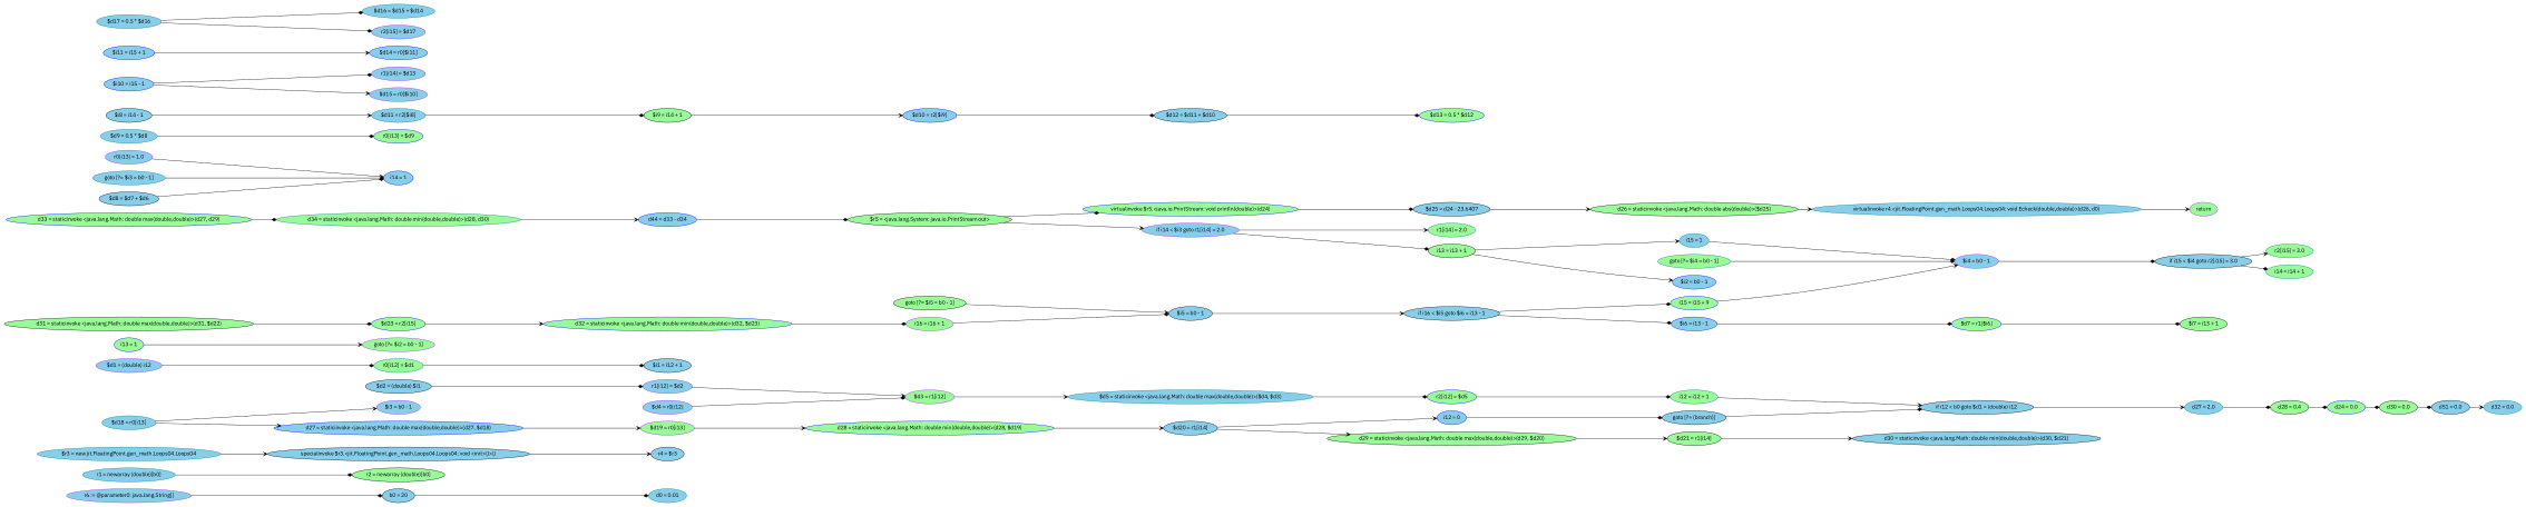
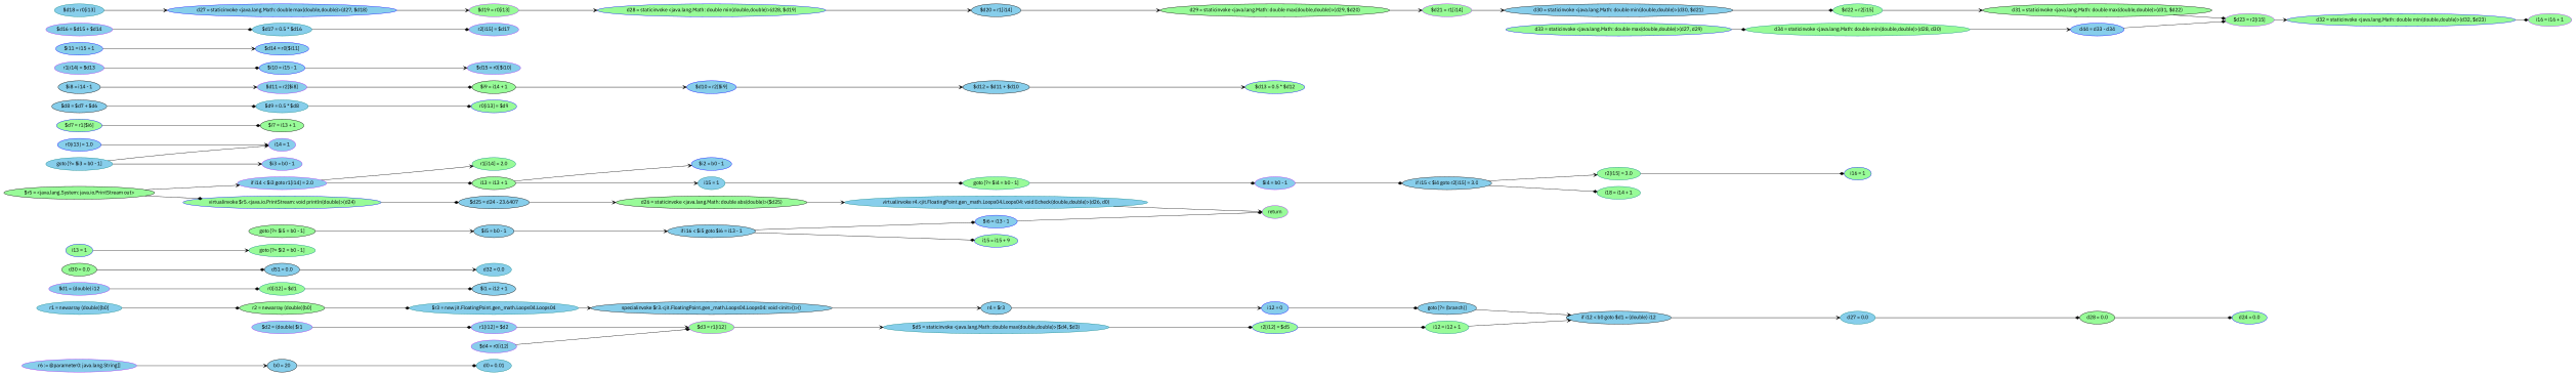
  digraph {
    fontname="IBM Plex Sans"
    rankdir=LR
    node [color=black fillcolor=skyblue fontname="IBM Plex Sans" style=filled]
    edge [arrowhead=diamond fontname="IBM Plex Sans"]
    "r6 := @parameter0: java.lang.String[]" [color=purple]
    n2 [label="b0 = 20"]
    "d0 = 0.01" [color=teal]
    "r1 = newarray (double)[b0]" [color=teal]
    "r2 = newarray (double)[b0]" [fillcolor=palegreen]
    "$r3 = new jit.FloatingPoint.gen_math.Loops04.Loops04" [color=teal]
    "specialinvoke $r3.<jit.FloatingPoint.gen_math.Loops04.Loops04: void <init>()>()"
    "r4 = $r3"
    "i12 = 0" [color=blue]
    "goto [?= (branch)]"
    "if i12 < b0 goto $d1 = (double) i12"
-   "d27 = 0.0" [color=teal label="d27 = 2.0"]
+   "d27 = 0.0" [color=teal]
    "$d1 = (double) i12" [color=purple]
    "r0[i12] = $d1" [color=teal fillcolor=palegreen]
    "$i1 = i12 + 1"
    "r1[i12] = $d2" [color=purple]
-   "$d2 = (double) $i1"
+   "$d2 = (double) $i1" [color=purple]
    "$d3 = r1[i12]" [color=purple fillcolor=palegreen]
    "$d4 = r0[i12]" [color=purple]
    "$d5 = staticinvoke <java.lang.Math: double max(double,double)>($d4, $d3)" [color=teal]
    "r2[i12] = $d5" [color=blue fillcolor=palegreen]
    "i12 = i12 + 1" [color=teal fillcolor=palegreen]
-   "d28 = 0.0" [fillcolor=palegreen label="d28 = 0.4"]
+   "d28 = 0.0" [fillcolor=palegreen]
    n24 [color=blue fillcolor=palegreen label="d24 = 0.0"]
    "d30 = 0.0" [fillcolor=palegreen]
    n26 [label="d51 = 0.0"]
    "d32 = 0.0" [color=teal]
    "i13 = 1" [color=blue fillcolor=palegreen]
-   "goto [?= $i2 = b0 - 1]" [color=purple fillcolor=palegreen]
+   "goto [?= $i2 = b0 - 1]" [color=teal fillcolor=palegreen]
    "$i2 = b0 - 1" [color=blue]
-   "r0[i13] = 1.0" [color=purple]
-   "i14 = 1" [color=blue]
+   "r0[i13] = 1.0" [color=blue]
+   "i14 = 1" [color=purple]
    "goto [?= $i3 = b0 - 1]" [color=teal]
    "$i3 = b0 - 1" [color=purple]
    "r1[i14] = 2.0" [color=teal fillcolor=palegreen]
    "i15 = 1" [color=teal]
    "goto [?= $i4 = b0 - 1]" [color=teal fillcolor=palegreen]
    "$i4 = b0 - 1" [color=purple]
    "if i15 < $i4 goto r2[i15] = 3.0"
    "r2[i15] = 3.0" [color=teal fillcolor=palegreen]
+   "i16 = 1" [color=blue fillcolor=palegreen]
    "goto [?= $i5 = b0 - 1]" [fillcolor=palegreen]
    "$i5 = b0 - 1"
    "if i16 < $i5 goto $i6 = i13 - 1"
    "$i6 = i13 - 1" [color=blue]
    "$d7 = r1[$i6]" [color=blue fillcolor=palegreen]
    "$i7 = i13 + 1" [fillcolor=palegreen]
    "$d9 = 0.5 * $d8" [color=teal]
    "$d8 = $d7 + $d6"
    "r0[i13] = $d9" [color=blue fillcolor=palegreen]
-   "$d11 = r2[$i8]" [color=teal]
+   "$d11 = r2[$i8]" [color=purple]
    "$i8 = i14 - 1"
    "$i9 = i14 + 1" [fillcolor=palegreen]
    "$d10 = r2[$i9]" [color=blue]
    "$d12 = $d11 + $d10"
    "$d13 = 0.5 * $d12" [color=blue fillcolor=palegreen]
    "r1[i14] = $d13" [color=purple]
    "$i10 = i15 - 1" [color=blue]
    "$d15 = r0[$i10]" [color=purple]
    "$i11 = i15 + 1" [color=blue]
    "$d14 = r0[$i11]" [color=blue]
-   "$d16 = $d15 + $d14" [color=teal]
+   "$d16 = $d15 + $d14" [color=purple]
    "$d17 = 0.5 * $d16" [color=teal]
    "r2[i15] = $d17" [color=purple]
    "$d18 = r0[i13]" [color=teal]
    "d27 = staticinvoke <java.lang.Math: double max(double,double)>(d27, $d18)" [color=blue]
    "$d19 = r0[i13]" [color=purple fillcolor=palegreen]
    "d28 = staticinvoke <java.lang.Math: double min(double,double)>(d28, $d19)" [color=blue fillcolor=palegreen]
    "$d20 = r1[i14]"
    "d29 = staticinvoke <java.lang.Math: double max(double,double)>(d29, $d20)" [fillcolor=palegreen]
-   "$d21 = r1[i14]" [fillcolor=palegreen]
+   "$d21 = r1[i14]" [color=purple fillcolor=palegreen]
    "d30 = staticinvoke <java.lang.Math: double min(double,double)>(d30, $d21)"
+   "$d22 = r2[i15]" [color=teal fillcolor=palegreen]
    "d31 = staticinvoke <java.lang.Math: double max(double,double)>(d31, $d22)" [fillcolor=palegreen]
-   "$d23 = r2[i15]" [color=blue fillcolor=palegreen]
+   "$d23 = r2[i15]" [color=purple fillcolor=palegreen]
    "d32 = staticinvoke <java.lang.Math: double min(double,double)>(d32, $d23)" [color=blue fillcolor=palegreen]
    "i16 = i16 + 1" [color=purple fillcolor=palegreen]
    n78 [color=blue fillcolor=palegreen label="i15 = i15 + 9"]
-   "i14 = i14 + 1" [color=teal fillcolor=palegreen]
+   "i14 = i14 + 1" [color=teal fillcolor=palegreen label="i18 = i14 + 1"]
    "if i14 < $i3 goto r1[i14] = 2.0" [color=purple]
    "i13 = i13 + 1" [fillcolor=palegreen]
    "d33 = staticinvoke <java.lang.Math: double max(double,double)>(d27, d29)" [color=blue fillcolor=palegreen]
    "d34 = staticinvoke <java.lang.Math: double min(double,double)>(d28, d30)" [color=teal fillcolor=palegreen]
    n84 [color=blue label="d44 = d33 - d34"]
    "$r5 = <java.lang.System: java.io.PrintStream out>" [fillcolor=palegreen]
    "virtualinvoke $r5.<java.io.PrintStream: void println(double)>(d24)" [color=blue fillcolor=palegreen]
    "$d25 = d24 - 23.6407"
    "d26 = staticinvoke <java.lang.Math: double abs(double)>($d25)" [fillcolor=palegreen]
    "virtualinvoke r4.<jit.FloatingPoint.gen_math.Loops04.Loops04: void Echeck(double,double)>(d26, d0)" [color=teal]
    return [color=purple fillcolor=palegreen]
-   "r6 := @parameter0: java.lang.String[]" -> n2
+   "r6 := @parameter0: java.lang.String[]" -> n2 [arrowhead=vee]
    n2 -> "d0 = 0.01"
    "r1 = newarray (double)[b0]" -> "r2 = newarray (double)[b0]"
+   "r2 = newarray (double)[b0]" -> "$r3 = new jit.FloatingPoint.gen_math.Loops04.Loops04"
    "$r3 = new jit.FloatingPoint.gen_math.Loops04.Loops04" -> "specialinvoke $r3.<jit.FloatingPoint.gen_math.Loops04.Loops04: void <init>()>()" [arrowhead=vee]
    "specialinvoke $r3.<jit.FloatingPoint.gen_math.Loops04.Loops04: void <init>()>()" -> "r4 = $r3" [arrowhead=vee]
-   "$d20 = r1[i14]" -> "i12 = 0" [arrowhead=vee]
+   "r4 = $r3" -> "i12 = 0" [arrowhead=vee]
    "i12 = 0" -> "goto [?= (branch)]"
-   "goto [?= (branch)]" -> "if i12 < b0 goto $d1 = (double) i12"
+   "goto [?= (branch)]" -> "if i12 < b0 goto $d1 = (double) i12" [arrowhead=vee]
    "if i12 < b0 goto $d1 = (double) i12" -> "d27 = 0.0" [arrowhead=vee]
    "d27 = 0.0" -> "d28 = 0.0"
    "$d1 = (double) i12" -> "r0[i12] = $d1"
    "r0[i12] = $d1" -> "$i1 = i12 + 1"
    "r1[i12] = $d2" -> "$d3 = r1[i12]" [arrowhead=vee]
    "$d2 = (double) $i1" -> "r1[i12] = $d2"
    "$d3 = r1[i12]" -> "$d5 = staticinvoke <java.lang.Math: double max(double,double)>($d4, $d3)" [arrowhead=vee]
    "$d4 = r0[i12]" -> "$d3 = r1[i12]"
    "$d5 = staticinvoke <java.lang.Math: double max(double,double)>($d4, $d3)" -> "r2[i12] = $d5"
    "r2[i12] = $d5" -> "i12 = i12 + 1"
    "i12 = i12 + 1" -> "if i12 < b0 goto $d1 = (double) i12" [arrowhead=vee]
    "d28 = 0.0" -> n24
-   n24 -> "d30 = 0.0"
    "d30 = 0.0" -> n26
    n26 -> "d32 = 0.0" [arrowhead=vee]
    "i13 = 1" -> "goto [?= $i2 = b0 - 1]" [arrowhead=vee]
    "r0[i13] = 1.0" -> "i14 = 1" [arrowhead=vee]
    "goto [?= $i3 = b0 - 1]" -> "i14 = 1" [arrowhead=vee]
-   "$d18 = r0[i13]" -> "$i3 = b0 - 1" [arrowhead=vee]
-   "i15 = 1" -> "$i4 = b0 - 1"
+   "goto [?= $i3 = b0 - 1]" -> "$i3 = b0 - 1" [arrowhead=vee]
+   "i15 = 1" -> "goto [?= $i4 = b0 - 1]"
    "goto [?= $i4 = b0 - 1]" -> "$i4 = b0 - 1"
    "$i4 = b0 - 1" -> "if i15 < $i4 goto r2[i15] = 3.0"
    "if i15 < $i4 goto r2[i15] = 3.0" -> "r2[i15] = 3.0" [arrowhead=vee]
    "if i15 < $i4 goto r2[i15] = 3.0" -> "i14 = i14 + 1"
+   "r2[i15] = 3.0" -> "i16 = 1"
    "goto [?= $i5 = b0 - 1]" -> "$i5 = b0 - 1" [arrowhead=vee]
    "$i5 = b0 - 1" -> "if i16 < $i5 goto $i6 = i13 - 1" [arrowhead=vee]
    "if i16 < $i5 goto $i6 = i13 - 1" -> "$i6 = i13 - 1"
    "if i16 < $i5 goto $i6 = i13 - 1" -> n78
-   "$i6 = i13 - 1" -> "$d7 = r1[$i6]"
+   "$i6 = i13 - 1" -> return
    "$d7 = r1[$i6]" -> "$i7 = i13 + 1"
    "$d9 = 0.5 * $d8" -> "r0[i13] = $d9"
-   "$d8 = $d7 + $d6" -> "i14 = 1"
+   "$d8 = $d7 + $d6" -> "$d9 = 0.5 * $d8"
    "$d11 = r2[$i8]" -> "$i9 = i14 + 1"
    "$i8 = i14 - 1" -> "$d11 = r2[$i8]" [arrowhead=vee]
    "$i9 = i14 + 1" -> "$d10 = r2[$i9]" [arrowhead=vee]
-   "$d10 = r2[$i9]" -> "$d12 = $d11 + $d10"
-   "$d12 = $d11 + $d10" -> "$d13 = 0.5 * $d12"
-   "$i10 = i15 - 1" -> "r1[i14] = $d13"
+   "$d10 = r2[$i9]" -> "$d12 = $d11 + $d10" [arrowhead=vee]
+   "$d12 = $d11 + $d10" -> "$d13 = 0.5 * $d12" [arrowhead=vee]
+   "r1[i14] = $d13" -> "$i10 = i15 - 1"
    "$i10 = i15 - 1" -> "$d15 = r0[$i10]" [arrowhead=vee]
    "$i11 = i15 + 1" -> "$d14 = r0[$i11]" [arrowhead=vee]
-   "$d17 = 0.5 * $d16" -> "$d16 = $d15 + $d14"
+   "$d16 = $d15 + $d14" -> "$d17 = 0.5 * $d16"
    "$d17 = 0.5 * $d16" -> "r2[i15] = $d17"
    "$d18 = r0[i13]" -> "d27 = staticinvoke <java.lang.Math: double max(double,double)>(d27, $d18)" [arrowhead=vee]
    "d27 = staticinvoke <java.lang.Math: double max(double,double)>(d27, $d18)" -> "$d19 = r0[i13]" [arrowhead=vee]
    "$d19 = r0[i13]" -> "d28 = staticinvoke <java.lang.Math: double min(double,double)>(d28, $d19)" [arrowhead=vee]
    "d28 = staticinvoke <java.lang.Math: double min(double,double)>(d28, $d19)" -> "$d20 = r1[i14]" [arrowhead=vee]
    "$d20 = r1[i14]" -> "d29 = staticinvoke <java.lang.Math: double max(double,double)>(d29, $d20)" [arrowhead=vee]
    "d29 = staticinvoke <java.lang.Math: double max(double,double)>(d29, $d20)" -> "$d21 = r1[i14]" [arrowhead=vee]
    "$d21 = r1[i14]" -> "d30 = staticinvoke <java.lang.Math: double min(double,double)>(d30, $d21)" [arrowhead=vee]
+   "d30 = staticinvoke <java.lang.Math: double min(double,double)>(d30, $d21)" -> "$d22 = r2[i15]"
+   "$d22 = r2[i15]" -> "d31 = staticinvoke <java.lang.Math: double max(double,double)>(d31, $d22)" [arrowhead=vee]
    "d31 = staticinvoke <java.lang.Math: double max(double,double)>(d31, $d22)" -> "$d23 = r2[i15]"
    "$d23 = r2[i15]" -> "d32 = staticinvoke <java.lang.Math: double min(double,double)>(d32, $d23)" [arrowhead=vee]
    "d32 = staticinvoke <java.lang.Math: double min(double,double)>(d32, $d23)" -> "i16 = i16 + 1"
-   "i16 = i16 + 1" -> "$i5 = b0 - 1"
-   n78 -> "$i4 = b0 - 1" [arrowhead=vee]
    "if i14 < $i3 goto r1[i14] = 2.0" -> "r1[i14] = 2.0" [arrowhead=vee]
    "if i14 < $i3 goto r1[i14] = 2.0" -> "i13 = i13 + 1"
    "i13 = i13 + 1" -> "$i2 = b0 - 1" [arrowhead=vee]
    "i13 = i13 + 1" -> "i15 = 1" [arrowhead=vee]
    "d33 = staticinvoke <java.lang.Math: double max(double,double)>(d27, d29)" -> "d34 = staticinvoke <java.lang.Math: double min(double,double)>(d28, d30)"
    "d34 = staticinvoke <java.lang.Math: double min(double,double)>(d28, d30)" -> n84 [arrowhead=vee]
-   n84 -> "$r5 = <java.lang.System: java.io.PrintStream out>"
+   n84 -> "$d23 = r2[i15]"
    "$r5 = <java.lang.System: java.io.PrintStream out>" -> "if i14 < $i3 goto r1[i14] = 2.0" [arrowhead=vee]
    "$r5 = <java.lang.System: java.io.PrintStream out>" -> "virtualinvoke $r5.<java.io.PrintStream: void println(double)>(d24)"
    "virtualinvoke $r5.<java.io.PrintStream: void println(double)>(d24)" -> "$d25 = d24 - 23.6407"
    "$d25 = d24 - 23.6407" -> "d26 = staticinvoke <java.lang.Math: double abs(double)>($d25)" [arrowhead=vee]
    "d26 = staticinvoke <java.lang.Math: double abs(double)>($d25)" -> "virtualinvoke r4.<jit.FloatingPoint.gen_math.Loops04.Loops04: void Echeck(double,double)>(d26, d0)" [arrowhead=vee]
    "virtualinvoke r4.<jit.FloatingPoint.gen_math.Loops04.Loops04: void Echeck(double,double)>(d26, d0)" -> return [arrowhead=vee]
  }
